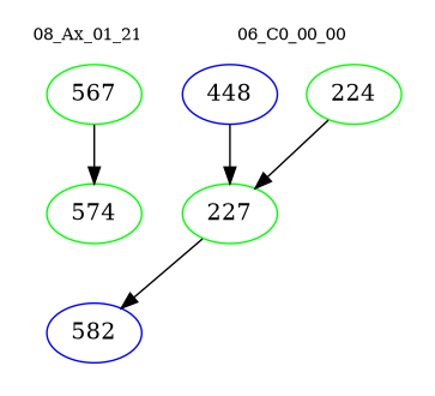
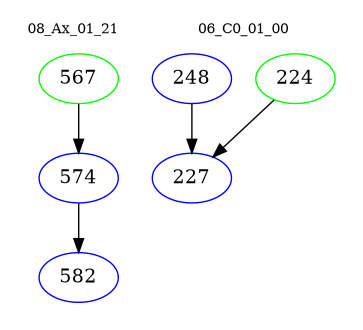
  digraph {
    node [color=blue]
    edge [color=black]
    n1 [color=green label=567]
-   n2 [color=green label=574]
+   n2 [label=574]
    n3 [label=582]
    n4 [color=green label=224]
-   n5 [color=green label=227]
-   n6 [label=448]
+   n5 [label=227]
+   n6 [label=248]
    subgraph cluster_1 {
      color=white
      fontsize=10
      label="08_Ax_01_21"
      n1
      n2
      n3
    }
    subgraph cluster_2 {
      color=white
      fontsize=10
-     label="06_C0_00_00"
+     label="06_C0_01_00"
      n4
      n5
      n6
    }
    n1 -> n2
-   n5 -> n3
+   n2 -> n3
    n4 -> n5
    n6 -> n5
  }
